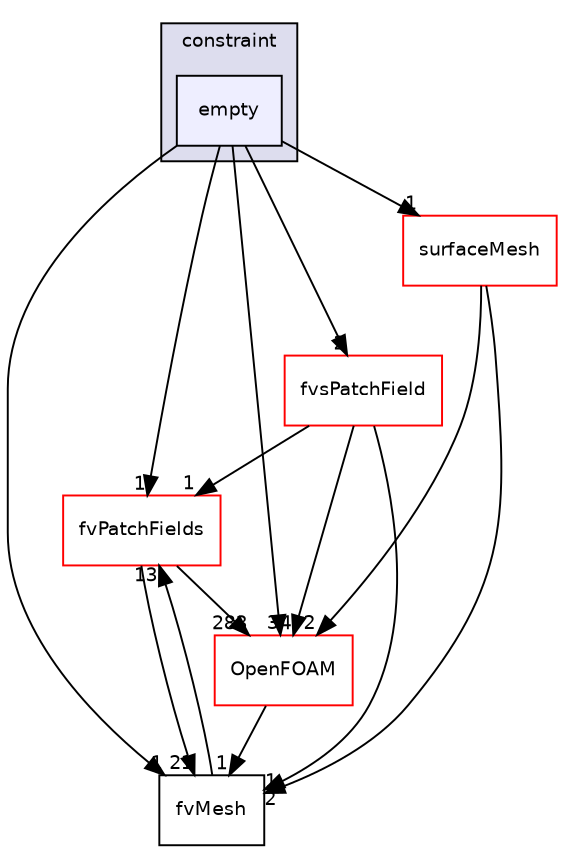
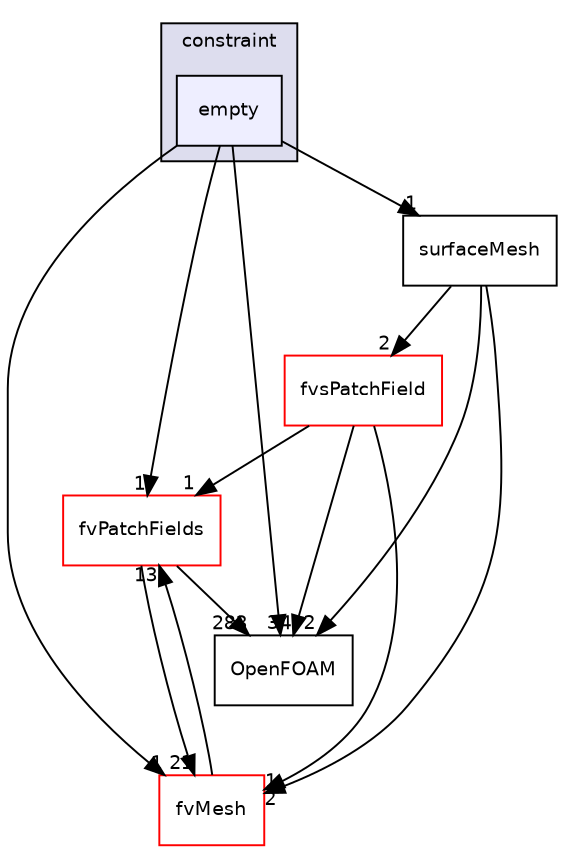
  digraph {
    compound=true
    node [fontname=Helvetica fontsize=10 shape=box color=red]
    edge [headlabel=1 labeldistance=1.5 labelfontname=Helvetica labelfontsize=10]
    n1 [fillcolor="#eeeeff" label=empty pencolor=black style=filled color=""]
    n2 [label=fvPatchFields]
-   n3 [label=surfaceMesh]
-   n4 [color=black label=fvMesh]
-   n5 [label=OpenFOAM]
+   n3 [label=surfaceMesh color=""]
+   n4 [label=fvMesh]
+   n5 [color=black label=OpenFOAM]
    n6 [label=fvsPatchField]
    subgraph cluster_1 {
      bgcolor="#ddddee"
      fontname=Helvetica
      fontsize=10
      label=constraint
      pencolor=black
      n1
    }
    n1 -> n2
    n1 -> n3
    n1 -> n4
    n1 -> n5 [headlabel=3]
-   n1 -> n6 [headlabel=2]
+   n3 -> n6 [headlabel=2]
    n2 -> n4 [headlabel=21]
    n2 -> n5 [headlabel=283]
    n3 -> n4
    n3 -> n5 [headlabel=2]
    n4 -> n2 [headlabel=13]
-   n5 -> n4
    n6 -> n2
    n6 -> n4 [headlabel=2]
    n6 -> n5 [headlabel=4]
  }
